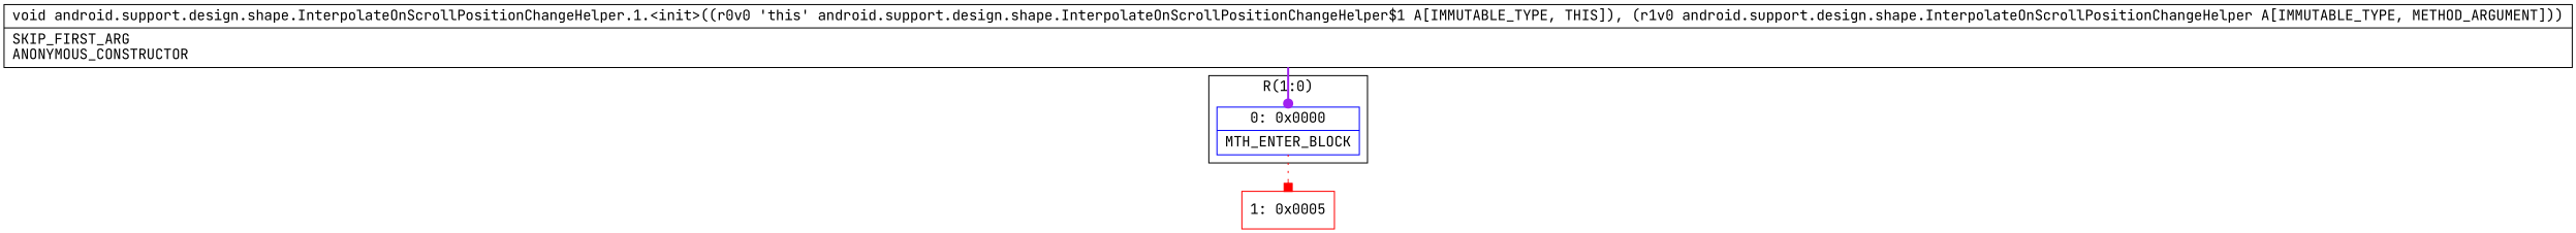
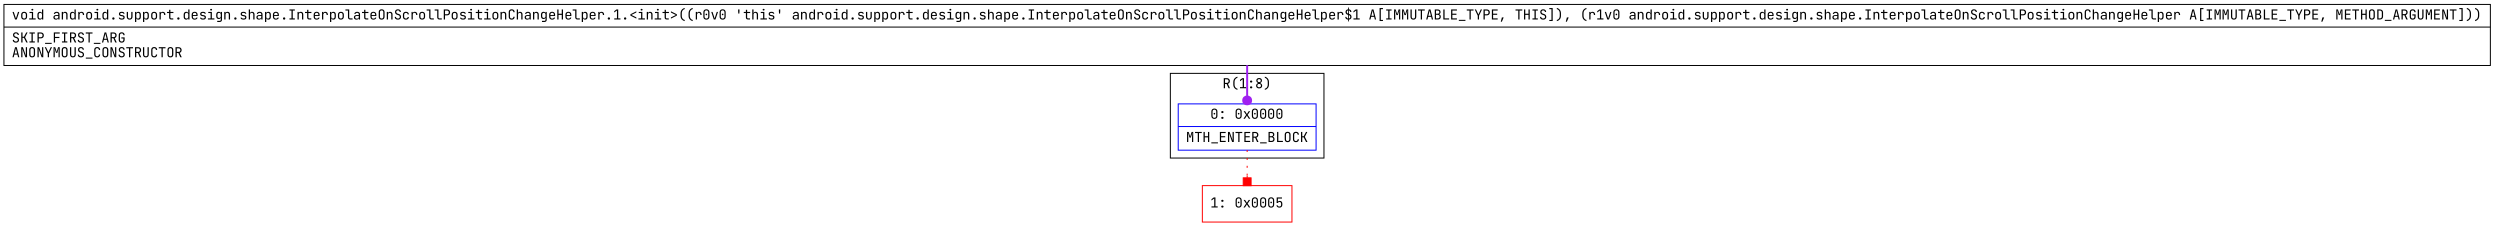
  digraph {
    fontname="JetBrains Mono"
    node [shape=record fontname="JetBrains Mono"]
    edge [fontname="JetBrains Mono"]
    n1 [color=blue label="{0\:\ 0x0000|MTH_ENTER_BLOCK\l}"]
    n2 [color=red label="{1\:\ 0x0005}"]
    n3 [label="{void android.support.design.shape.InterpolateOnScrollPositionChangeHelper.1.\<init\>((r0v0 'this' android.support.design.shape.InterpolateOnScrollPositionChangeHelper$1 A[IMMUTABLE_TYPE, THIS]), (r1v0 android.support.design.shape.InterpolateOnScrollPositionChangeHelper A[IMMUTABLE_TYPE, METHOD_ARGUMENT]))  | SKIP_FIRST_ARG\lANONYMOUS_CONSTRUCTOR\l}"]
    subgraph cluster_1 {
-     label="R(1:0)"
+     label="R(1:8)"
      n1
    }
    n1 -> n2 [color=red style=dotted arrowhead=box]
    n3 -> n1 [color=purple style=bold arrowhead=dot]
  }
